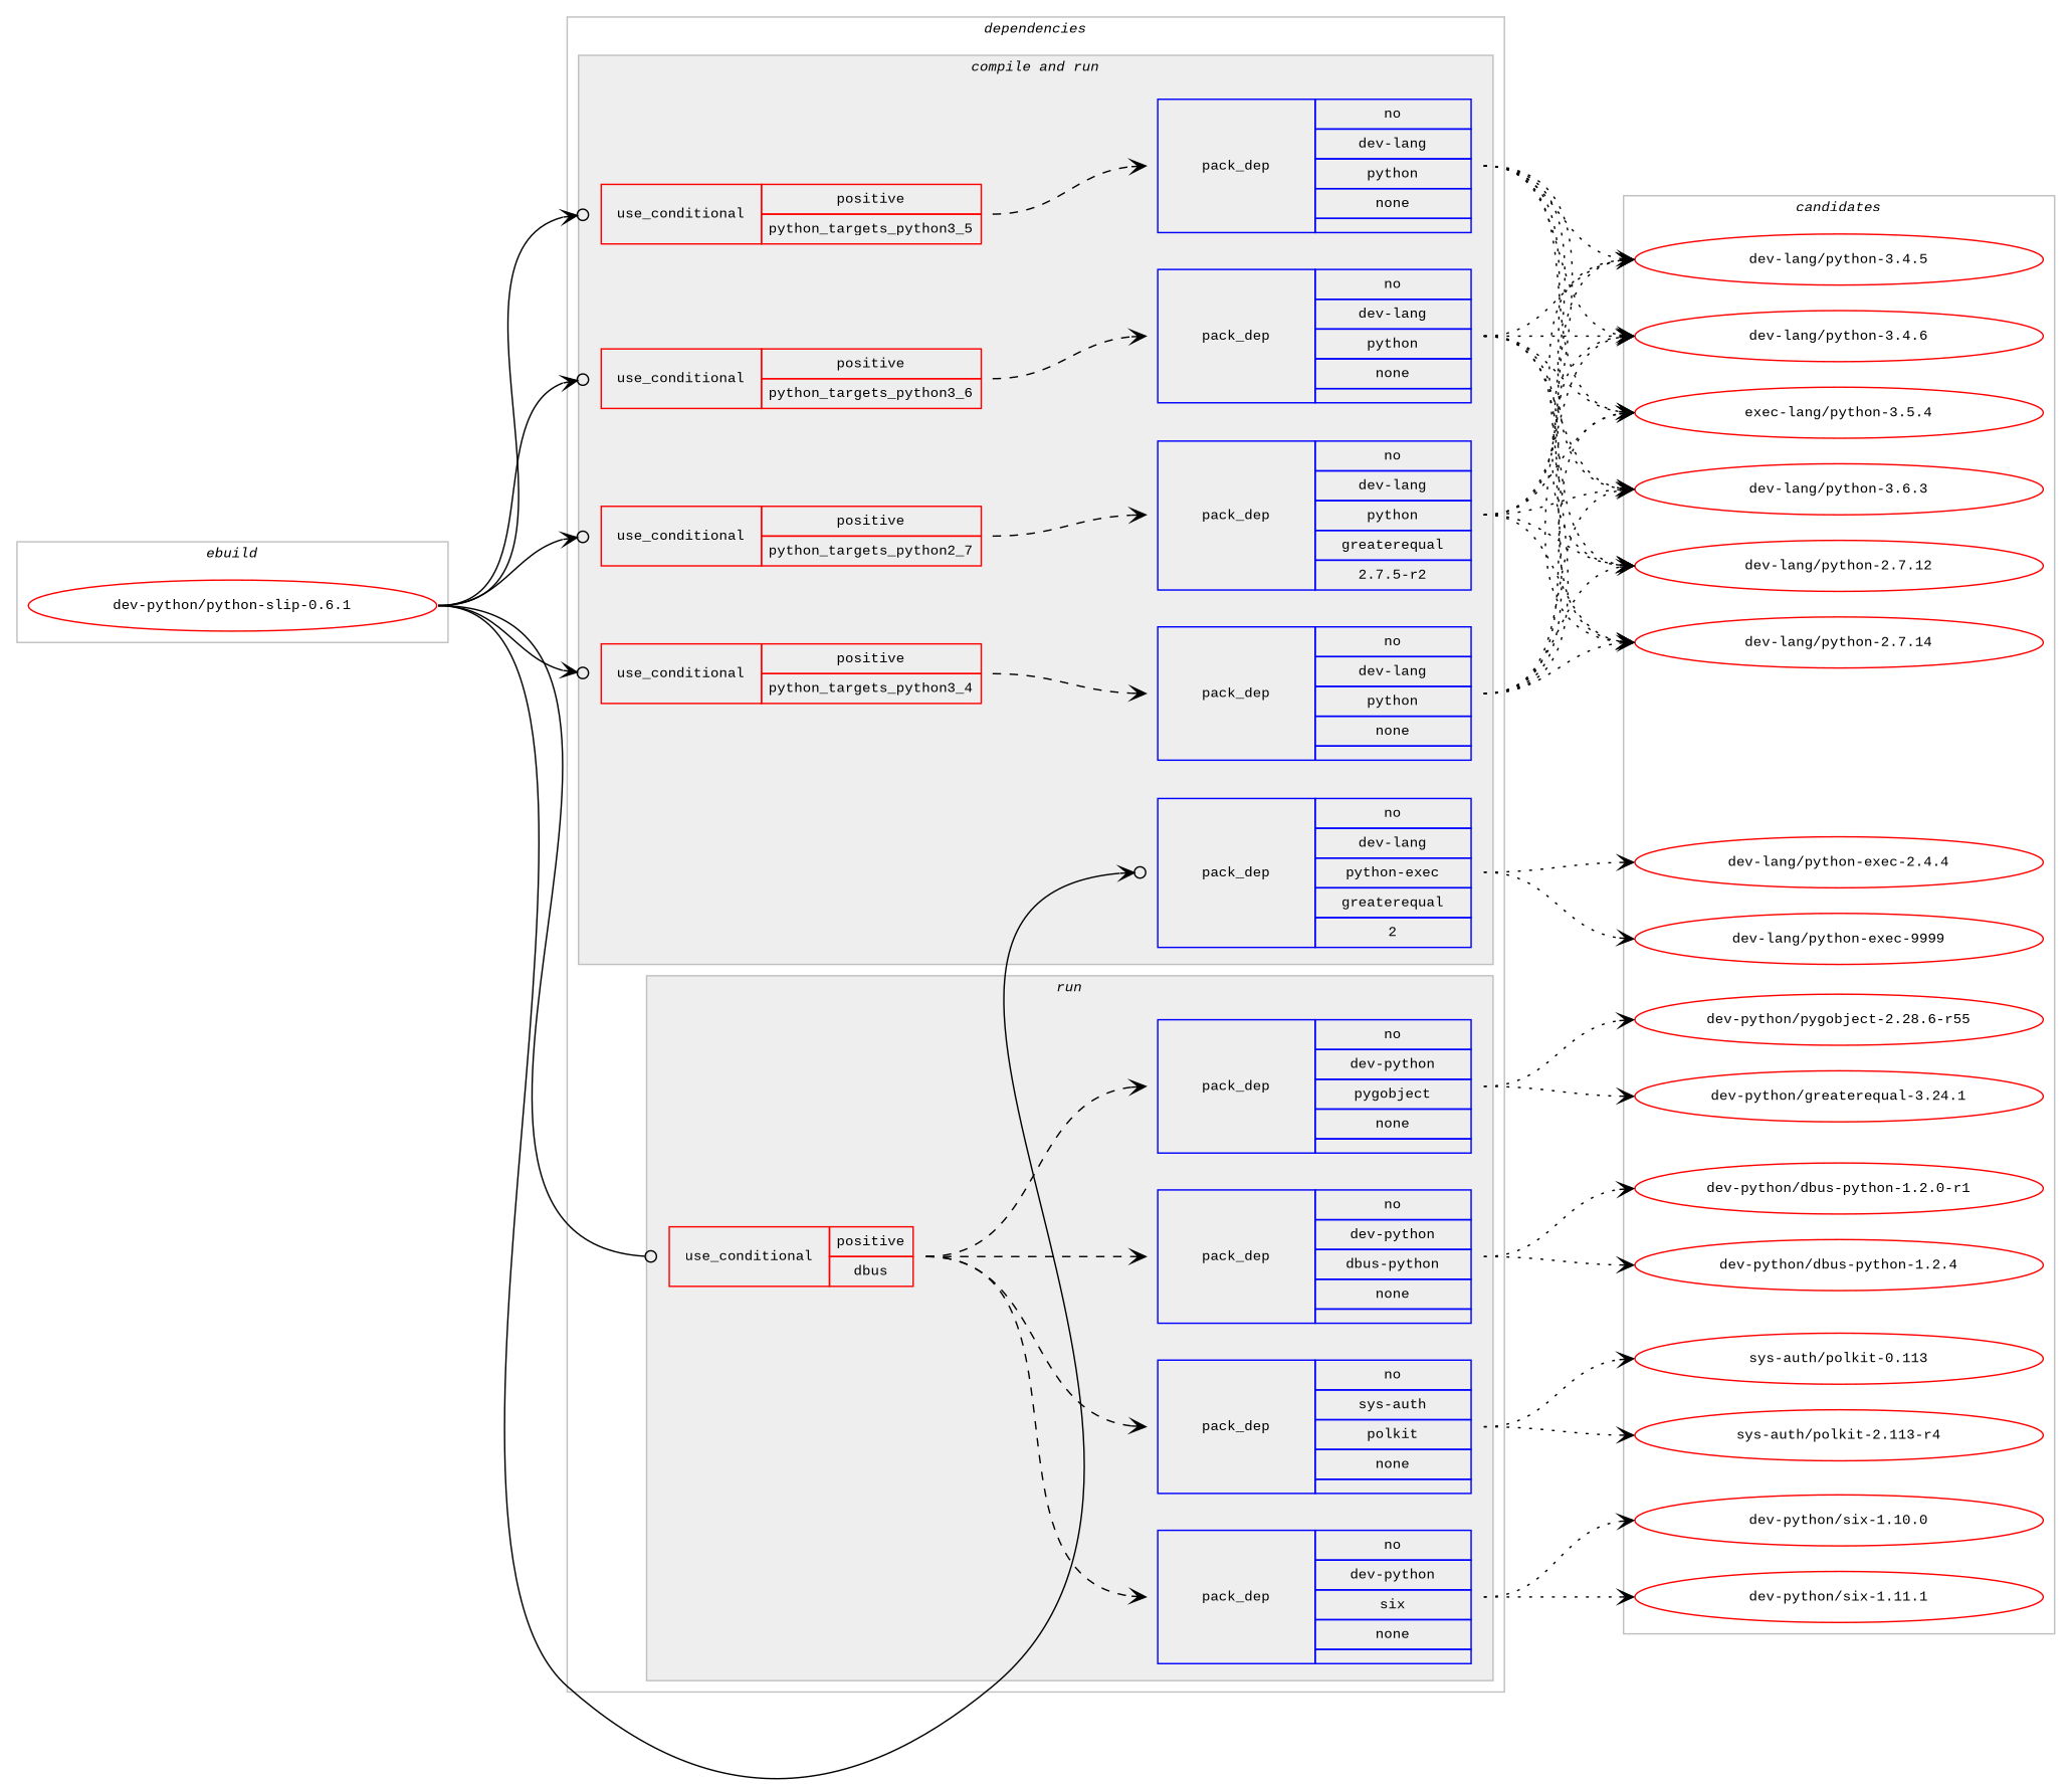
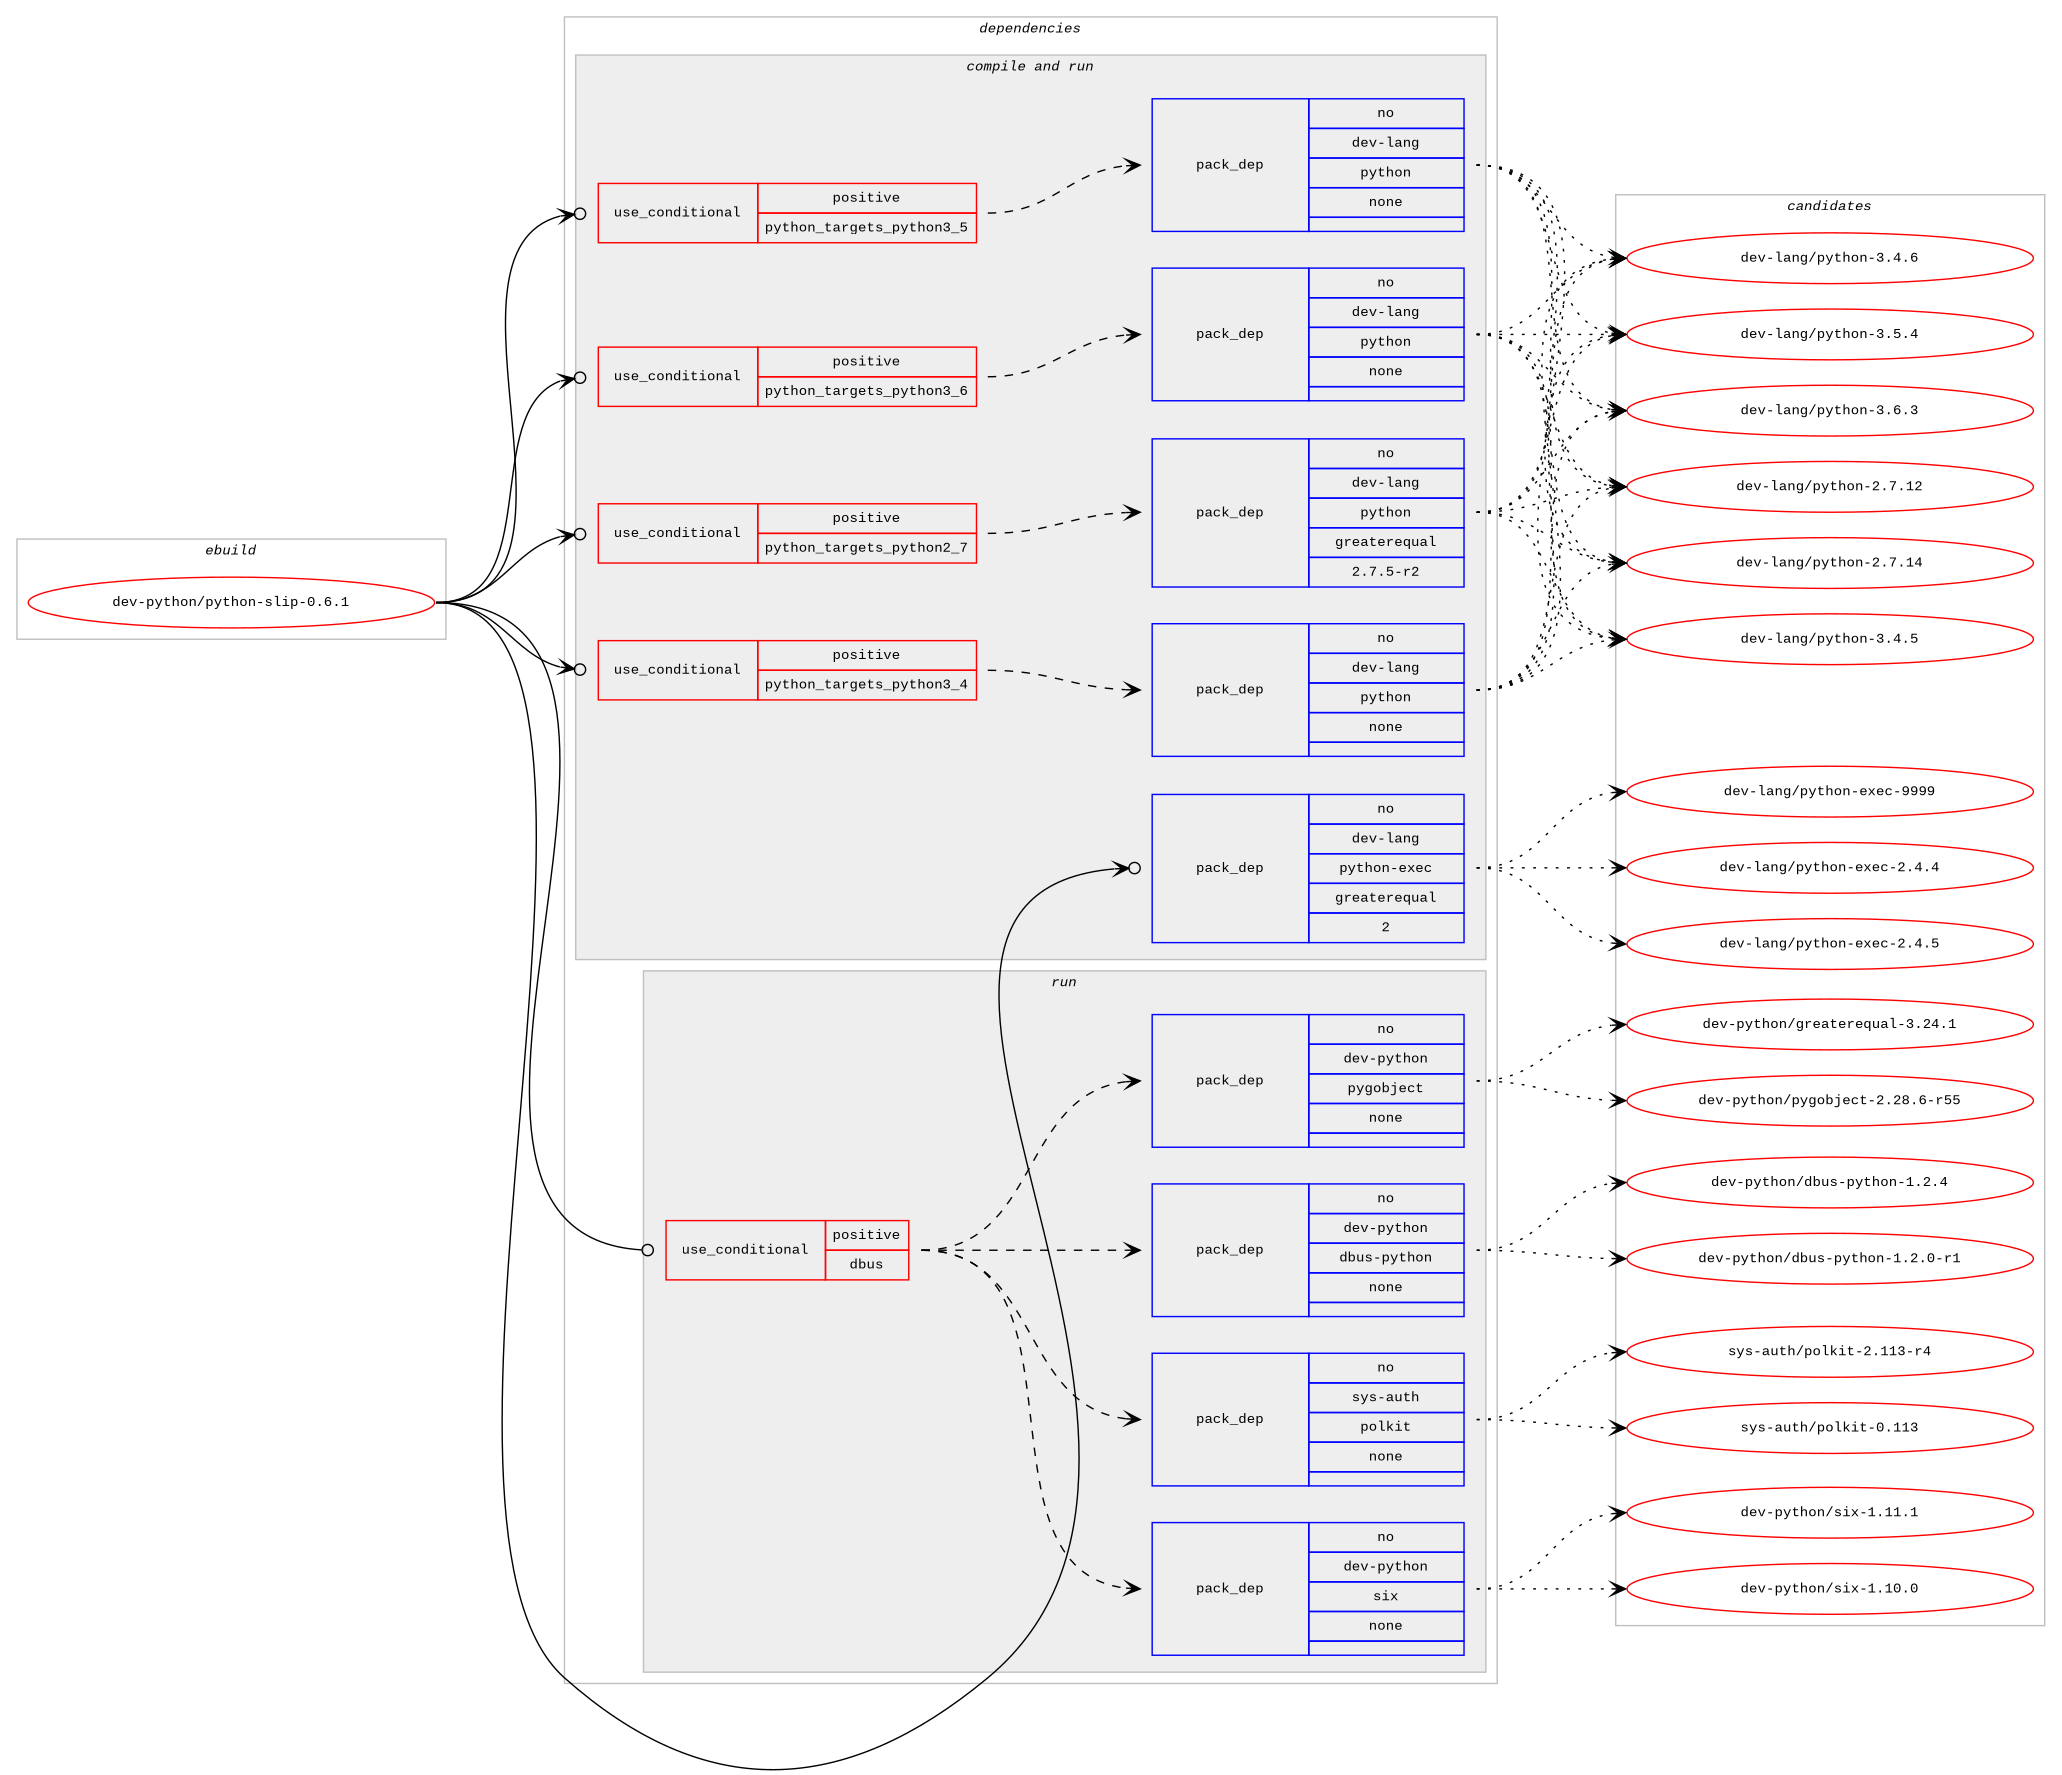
  digraph {
    compound=true
    concentrate=true
    fontname="Liberation Mono"
    fontsize=10
    newrank=true
    rankdir=LR
    ranksep=1.5
    node [color=red fontname="Liberation Mono" fontsize=10]
    edge [arrowhead=vee fontname="Liberation Mono" headport=w style=dotted tailport=e weight=100]
    n1 [label="dev-python/python-slip-0.6.1" width=4]
    n2 [color=blue label=<<TABLE BORDER="0" CELLBORDER="1" CELLSPACING="0" CELLPADDING="4" WIDTH="220"><TR><TD ROWSPAN="6" CELLPADDING="30">pack_dep</TD></TR><TR><TD WIDTH="110">no</TD></TR><TR><TD>dev-lang</TD></TR><TR><TD>python</TD></TR><TR><TD>greaterequal</TD></TR><TR><TD>2.7.5-r2</TD></TR></TABLE>> shape=none]
    n3 [label=<<TABLE BORDER="0" CELLBORDER="1" CELLSPACING="0" CELLPADDING="4"><TR><TD ROWSPAN="3" CELLPADDING="10">use_conditional</TD></TR><TR><TD>positive</TD></TR><TR><TD>python_targets_python2_7</TD></TR></TABLE>> shape=none]
    n4 [color=blue label=<<TABLE BORDER="0" CELLBORDER="1" CELLSPACING="0" CELLPADDING="4" WIDTH="220"><TR><TD ROWSPAN="6" CELLPADDING="30">pack_dep</TD></TR><TR><TD WIDTH="110">no</TD></TR><TR><TD>dev-lang</TD></TR><TR><TD>python</TD></TR><TR><TD>none</TD></TR><TR><TD></TD></TR></TABLE>> shape=none]
    n5 [label=<<TABLE BORDER="0" CELLBORDER="1" CELLSPACING="0" CELLPADDING="4"><TR><TD ROWSPAN="3" CELLPADDING="10">use_conditional</TD></TR><TR><TD>positive</TD></TR><TR><TD>python_targets_python3_4</TD></TR></TABLE>> shape=none]
    n6 [color=blue label=<<TABLE BORDER="0" CELLBORDER="1" CELLSPACING="0" CELLPADDING="4" WIDTH="220"><TR><TD ROWSPAN="6" CELLPADDING="30">pack_dep</TD></TR><TR><TD WIDTH="110">no</TD></TR><TR><TD>dev-lang</TD></TR><TR><TD>python</TD></TR><TR><TD>none</TD></TR><TR><TD></TD></TR></TABLE>> shape=none]
    n7 [label=<<TABLE BORDER="0" CELLBORDER="1" CELLSPACING="0" CELLPADDING="4"><TR><TD ROWSPAN="3" CELLPADDING="10">use_conditional</TD></TR><TR><TD>positive</TD></TR><TR><TD>python_targets_python3_5</TD></TR></TABLE>> shape=none]
    n8 [color=blue label=<<TABLE BORDER="0" CELLBORDER="1" CELLSPACING="0" CELLPADDING="4" WIDTH="220"><TR><TD ROWSPAN="6" CELLPADDING="30">pack_dep</TD></TR><TR><TD WIDTH="110">no</TD></TR><TR><TD>dev-lang</TD></TR><TR><TD>python</TD></TR><TR><TD>none</TD></TR><TR><TD></TD></TR></TABLE>> shape=none]
    n9 [label=<<TABLE BORDER="0" CELLBORDER="1" CELLSPACING="0" CELLPADDING="4"><TR><TD ROWSPAN="3" CELLPADDING="10">use_conditional</TD></TR><TR><TD>positive</TD></TR><TR><TD>python_targets_python3_6</TD></TR></TABLE>> shape=none]
    n10 [color=blue label=<<TABLE BORDER="0" CELLBORDER="1" CELLSPACING="0" CELLPADDING="4" WIDTH="220"><TR><TD ROWSPAN="6" CELLPADDING="30">pack_dep</TD></TR><TR><TD WIDTH="110">no</TD></TR><TR><TD>dev-lang</TD></TR><TR><TD>python-exec</TD></TR><TR><TD>greaterequal</TD></TR><TR><TD>2</TD></TR></TABLE>> shape=none]
    n11 [color=blue label=<<TABLE BORDER="0" CELLBORDER="1" CELLSPACING="0" CELLPADDING="4" WIDTH="220"><TR><TD ROWSPAN="6" CELLPADDING="30">pack_dep</TD></TR><TR><TD WIDTH="110">no</TD></TR><TR><TD>dev-python</TD></TR><TR><TD>dbus-python</TD></TR><TR><TD>none</TD></TR><TR><TD></TD></TR></TABLE>> shape=none]
    n12 [color=blue label=<<TABLE BORDER="0" CELLBORDER="1" CELLSPACING="0" CELLPADDING="4" WIDTH="220"><TR><TD ROWSPAN="6" CELLPADDING="30">pack_dep</TD></TR><TR><TD WIDTH="110">no</TD></TR><TR><TD>dev-python</TD></TR><TR><TD>pygobject</TD></TR><TR><TD>none</TD></TR><TR><TD></TD></TR></TABLE>> shape=none]
    n13 [color=blue label=<<TABLE BORDER="0" CELLBORDER="1" CELLSPACING="0" CELLPADDING="4" WIDTH="220"><TR><TD ROWSPAN="6" CELLPADDING="30">pack_dep</TD></TR><TR><TD WIDTH="110">no</TD></TR><TR><TD>dev-python</TD></TR><TR><TD>six</TD></TR><TR><TD>none</TD></TR><TR><TD></TD></TR></TABLE>> shape=none]
    n14 [color=blue label=<<TABLE BORDER="0" CELLBORDER="1" CELLSPACING="0" CELLPADDING="4" WIDTH="220"><TR><TD ROWSPAN="6" CELLPADDING="30">pack_dep</TD></TR><TR><TD WIDTH="110">no</TD></TR><TR><TD>sys-auth</TD></TR><TR><TD>polkit</TD></TR><TR><TD>none</TD></TR><TR><TD></TD></TR></TABLE>> shape=none]
    n15 [label=<<TABLE BORDER="0" CELLBORDER="1" CELLSPACING="0" CELLPADDING="4"><TR><TD ROWSPAN="3" CELLPADDING="10">use_conditional</TD></TR><TR><TD>positive</TD></TR><TR><TD>dbus</TD></TR></TABLE>> shape=none]
    n16 [label="dev-lang/python-2.7.12" width=4]
    n17 [label="dev-lang/python-2.7.14" width=4]
    n18 [label="dev-lang/python-3.4.5" width=4]
    n19 [label="dev-lang/python-3.4.6" width=4]
-   n20 [label="exec-lang/python-3.5.4" width=4]
+   n20 [label="dev-lang/python-3.5.4" width=4]
    n21 [label="dev-lang/python-3.6.3" width=4]
    n22 [label="dev-lang/python-exec-2.4.4" width=4]
+   n23 [label="dev-lang/python-exec-2.4.5" width=4]
    n24 [label="dev-lang/python-exec-9999" width=4]
    n25 [label="dev-python/dbus-python-1.2.0-r1" width=4]
    n26 [label="dev-python/dbus-python-1.2.4" width=4]
    n27 [label="dev-python/pygobject-2.28.6-r55" width=4]
    n28 [label="dev-python/greaterequal-3.24.1" width=4]
    n29 [label="dev-python/six-1.10.0" width=4]
    n30 [label="dev-python/six-1.11.1" width=4]
    n31 [label="sys-auth/polkit-0.113" width=4]
    n32 [label="sys-auth/polkit-2.113-r4" width=4]
    subgraph cluster_1 {
      color=gray
      label=<<i>ebuild</i>>
      rank=same
      n1
    }
    subgraph cluster_2 {
      color=gray
      label=<<i>dependencies</i>>
      subgraph cluster_3 {
        color=gray
        fillcolor="#eeeeee"
        label=<<i>compile</i>>
        style=filled
      }
      subgraph cluster_4 {
        color=gray
        fillcolor="#eeeeee"
        label=<<i>compile and run</i>>
        style=filled
        subgraph sub_5 {
          color=gray
          fillcolor="#eeeeee"
          label=<<i>compile and run</i>>
          style=filled
          n3
          subgraph sub_6 {
            color=gray
            fillcolor="#eeeeee"
            label=<<i>compile and run</i>>
            style=filled
            n2
          }
        }
        subgraph sub_7 {
          color=gray
          fillcolor="#eeeeee"
          label=<<i>compile and run</i>>
          style=filled
          n5
          subgraph sub_8 {
            color=gray
            fillcolor="#eeeeee"
            label=<<i>compile and run</i>>
            style=filled
            n4
          }
        }
        subgraph sub_9 {
          color=gray
          fillcolor="#eeeeee"
          label=<<i>compile and run</i>>
          style=filled
          n7
          subgraph sub_10 {
            color=gray
            fillcolor="#eeeeee"
            label=<<i>compile and run</i>>
            style=filled
            n6
          }
        }
        subgraph sub_11 {
          color=gray
          fillcolor="#eeeeee"
          label=<<i>compile and run</i>>
          style=filled
          n9
          subgraph sub_12 {
            color=gray
            fillcolor="#eeeeee"
            label=<<i>compile and run</i>>
            style=filled
            n8
          }
        }
        subgraph sub_13 {
          color=gray
          fillcolor="#eeeeee"
          label=<<i>compile and run</i>>
          style=filled
          n10
        }
      }
      subgraph cluster_14 {
        color=gray
        fillcolor="#eeeeee"
        label=<<i>run</i>>
        style=filled
        subgraph sub_15 {
          color=gray
          fillcolor="#eeeeee"
          label=<<i>run</i>>
          style=filled
          n15
          subgraph sub_16 {
            color=gray
            fillcolor="#eeeeee"
            label=<<i>run</i>>
            style=filled
            n11
          }
          subgraph sub_17 {
            color=gray
            fillcolor="#eeeeee"
            label=<<i>run</i>>
            style=filled
            n12
          }
          subgraph sub_18 {
            color=gray
            fillcolor="#eeeeee"
            label=<<i>run</i>>
            style=filled
            n13
          }
          subgraph sub_19 {
            color=gray
            fillcolor="#eeeeee"
            label=<<i>run</i>>
            style=filled
            n14
          }
        }
      }
    }
    subgraph cluster_20 {
      color=gray
      label=<<i>candidates</i>>
      rank=same
      subgraph sub_21 {
        color=black
        label=<<i>candidates</i>>
        nodesep=1
        rank=same
        n16
        n17
        n18
        n19
        n20
        n21
      }
      subgraph sub_22 {
        color=black
        label=<<i>candidates</i>>
        nodesep=1
        rank=same
        n16
        n17
        n18
        n19
        n20
        n21
      }
      subgraph sub_23 {
        color=black
        label=<<i>candidates</i>>
        nodesep=1
        rank=same
        n16
        n17
        n18
        n19
        n20
        n21
      }
      subgraph sub_24 {
        color=black
        label=<<i>candidates</i>>
        nodesep=1
        rank=same
        n16
        n17
        n18
        n19
        n20
        n21
      }
      subgraph sub_25 {
        color=black
        label=<<i>candidates</i>>
        nodesep=1
        rank=same
        n22
+       n23
        n24
      }
      subgraph sub_26 {
        color=black
        label=<<i>candidates</i>>
        nodesep=1
        rank=same
        n25
        n26
      }
      subgraph sub_27 {
        color=black
        label=<<i>candidates</i>>
        nodesep=1
        rank=same
        n27
        n28
      }
      subgraph sub_28 {
        color=black
        label=<<i>candidates</i>>
        nodesep=1
        rank=same
        n29
        n30
      }
      subgraph sub_29 {
        color=black
        label=<<i>candidates</i>>
        nodesep=1
        rank=same
        n31
        n32
      }
    }
    n1 -> n3 [arrowhead=odotvee style=solid weight=20]
    n1 -> n5 [arrowhead=odotvee style=solid weight=20]
    n1 -> n7 [arrowhead=odotvee style=solid weight=20]
    n1 -> n9 [arrowhead=odotvee style=solid weight=20]
    n1 -> n10 [arrowhead=odotvee style=solid weight=20]
    n1 -> n15 [arrowhead=odot style=solid weight=20]
    n2 -> n16
    n2 -> n17
    n2 -> n18
    n2 -> n19
    n2 -> n20
    n2 -> n21
    n3 -> n2 [style=dashed weight=20]
    n4 -> n16
    n4 -> n17
    n4 -> n18
    n4 -> n19
    n4 -> n20
    n4 -> n21
    n5 -> n4 [style=dashed weight=20]
    n6 -> n16
    n6 -> n17
    n6 -> n18
    n6 -> n19
    n6 -> n20
    n6 -> n21
    n7 -> n6 [style=dashed weight=20]
    n8 -> n16
    n8 -> n17
    n8 -> n18
    n8 -> n19
    n8 -> n20
    n8 -> n21
    n9 -> n8 [style=dashed weight=20]
    n10 -> n22
+   n10 -> n23
    n10 -> n24
    n11 -> n25
    n11 -> n26
    n12 -> n27
    n12 -> n28
    n13 -> n29
    n13 -> n30
    n14 -> n31
    n14 -> n32
    n15 -> n11 [style=dashed weight=20]
    n15 -> n12 [style=dashed weight=20]
    n15 -> n13 [style=dashed weight=20]
    n15 -> n14 [style=dashed weight=20]
  }
